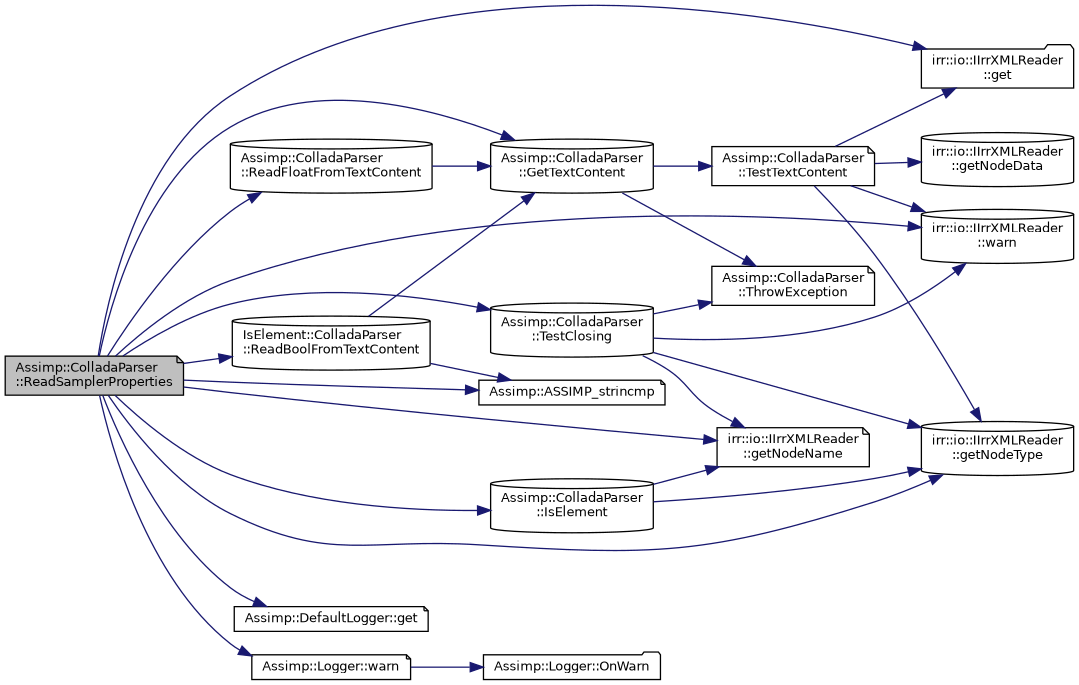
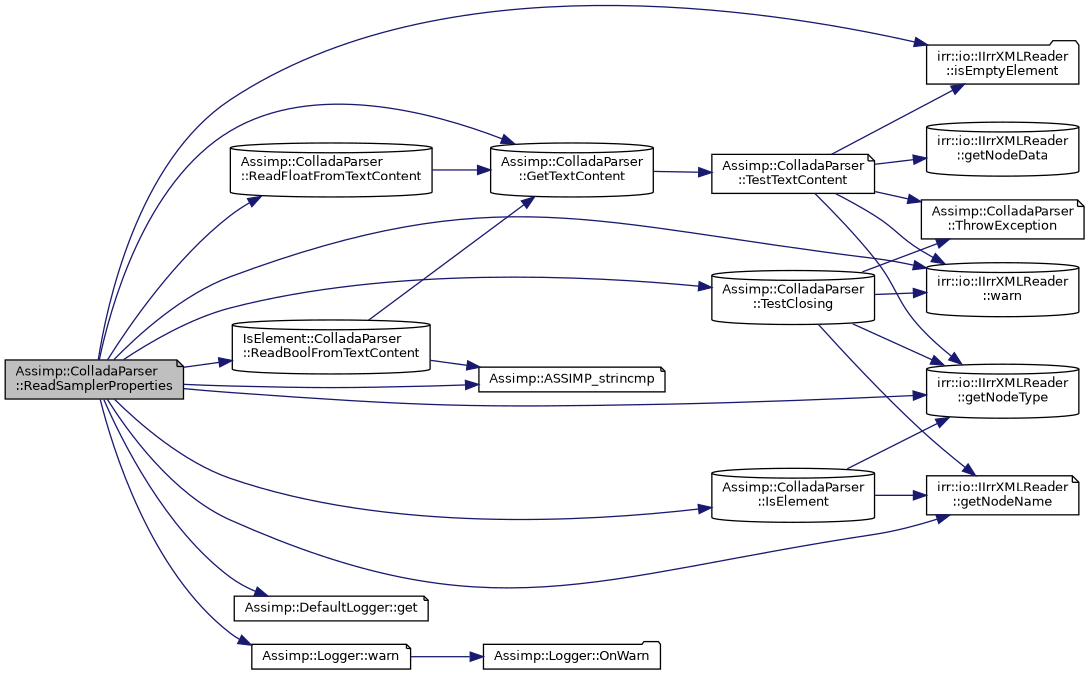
  digraph {
    rankdir=LR
    node [color=black fillcolor=white fontname=Helvetica fontsize=10 shape=cylinder style=filled]
    edge [color=midnightblue fontname=Helvetica fontsize=10 labelfontname=Helvetica labelfontsize=10 style=solid]
    n1 [fillcolor=grey75 fontcolor=black height=0.2 label="Assimp::ColladaParser\l::ReadSamplerProperties" shape=note width=0.4]
-   n2 [height=0.2 label="irr::io::IIrrXMLReader\l::get" shape=folder width=0.4]
+   n2 [height=0.2 label="irr::io::IIrrXMLReader\l::isEmptyElement" shape=folder width=0.4]
    n3 [height=0.2 label="irr::io::IIrrXMLReader\l::warn" width=0.4]
    n4 [height=0.2 label="irr::io::IIrrXMLReader\l::getNodeType" width=0.4]
    n5 [height=0.2 label="Assimp::ColladaParser\l::IsElement" width=0.4]
    n6 [height=0.2 label="irr::io::IIrrXMLReader\l::getNodeName" shape=note width=0.4]
    n7 [height=0.2 label="IsElement::ColladaParser\l::ReadBoolFromTextContent" width=0.4]
    n8 [height=0.2 label="Assimp::ColladaParser\l::GetTextContent" width=0.4]
    n9 [height=0.2 label="Assimp::ASSIMP_strincmp" shape=note width=0.4]
    n10 [height=0.2 label="Assimp::ColladaParser\l::TestClosing" width=0.4]
    n11 [height=0.2 label="Assimp::ColladaParser\l::ReadFloatFromTextContent" width=0.4]
    n12 [height=0.2 label="Assimp::DefaultLogger::get" shape=note width=0.4]
    n13 [height=0.2 label="Assimp::Logger::warn" shape=note width=0.4]
    n14 [height=0.2 label="Assimp::ColladaParser\l::TestTextContent" shape=note width=0.4]
    n15 [height=0.2 label="Assimp::ColladaParser\l::ThrowException" shape=note width=0.4]
    n16 [height=0.2 label="Assimp::Logger::OnWarn" shape=folder width=0.4]
    n17 [height=0.2 label="irr::io::IIrrXMLReader\l::getNodeData" width=0.4]
    n1 -> n2
    n1 -> n3
    n1 -> n4
    n1 -> n5
    n1 -> n6
    n1 -> n7
    n1 -> n8
    n1 -> n9
    n1 -> n10
    n1 -> n11
    n1 -> n12
    n1 -> n13
    n5 -> n4
    n5 -> n6
    n7 -> n8
    n7 -> n9
    n8 -> n14
-   n8 -> n15
+   n14 -> n15
    n10 -> n3
    n10 -> n4
    n10 -> n6
    n10 -> n15
    n11 -> n8
    n13 -> n16
    n14 -> n2
    n14 -> n3
    n14 -> n4
    n14 -> n17
  }
